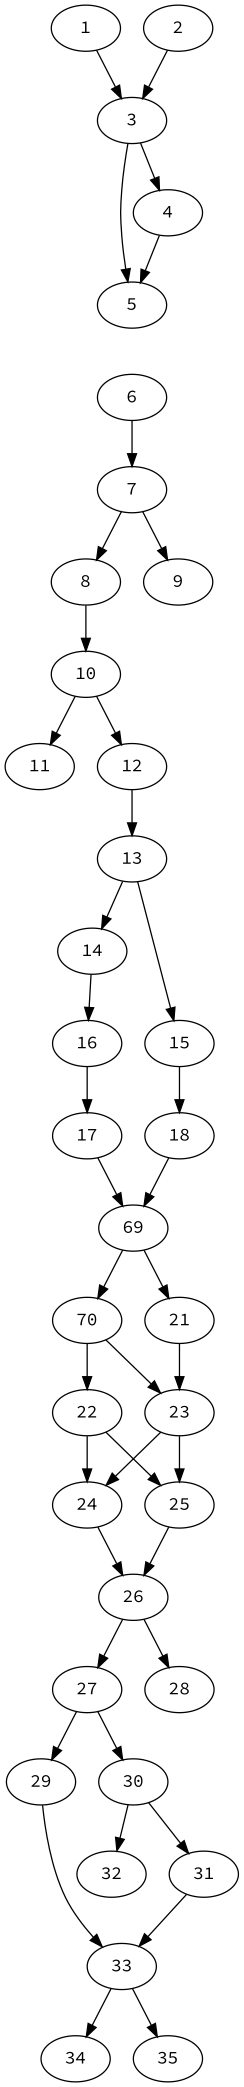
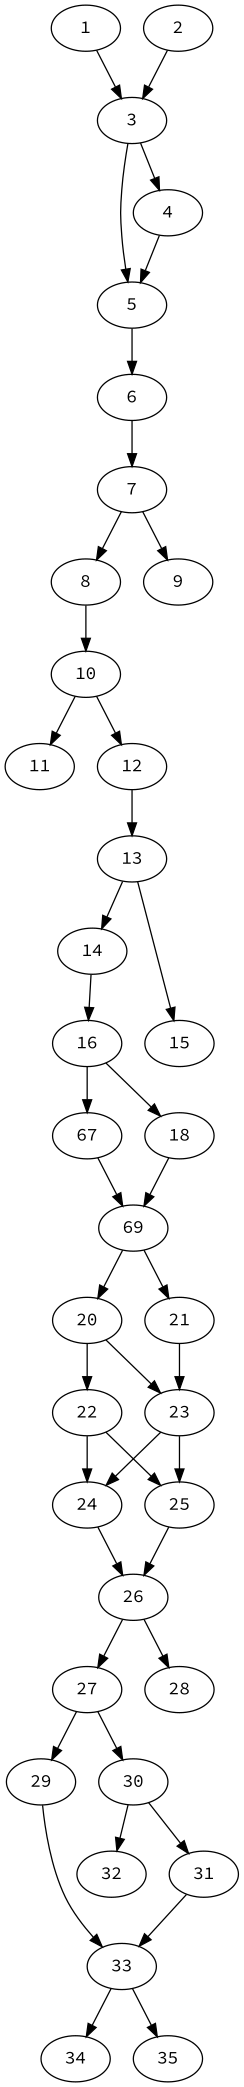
  digraph {
    fontname="Source Code Pro"
    node [alpha=0.01 fontname="Source Code Pro"]
    edge [fontname="Source Code Pro"]
    1 [alpha=0.06 expect_size=29436928]
    3 [alpha=0.16 expect_size=22632448]
    4 [alpha=0.14 expect_size=50045952]
    5 [alpha=0.04 expect_size=15631360]
    6 [alpha=0.07 expect_size=38074368]
    2 [alpha=0.06 expect_size=52124672]
    7 [alpha=0.06 expect_size=20129792]
    8 [alpha=0.05 expect_size=32869376]
    9 [alpha=0.17 expect_size=16321536]
    10 [alpha=0.08 expect_size=48347136]
    11 [alpha=0.18 expect_size=42513408]
    12 [alpha=0.07 expect_size=9319424]
    13 [alpha=0.10 expect_size=23214080]
    14 [alpha=0.03 expect_size=12628992]
    15 [alpha=0.05 expect_size=44481536]
    16 [alpha=0.07 expect_size=7332864]
-   17 [alpha=0.18 expect_size=22901760]
+   17 [alpha=0.18 expect_size=22901760 label=67]
    18 [expect_size=36891648]
    n19 [alpha=0.11 expect_size=48374784 label=69]
-   20 [expect_size=40696832 label=70]
+   20 [expect_size=40696832]
    21 [expect_size=11721728]
    22 [alpha=0.02 expect_size=6543360]
    23 [alpha=0.09 expect_size=23344128]
    24 [alpha=0.16 expect_size=47618048]
    25 [alpha=0.07 expect_size=7817216]
    26 [alpha=0.12 expect_size=19821568]
    27 [alpha=0.03 expect_size=35393536]
    28 [alpha=0.06 expect_size=30476288]
    29 [alpha=0.14 expect_size=33854464]
    30 [alpha=0.20 expect_size=11812864]
    33 [alpha=0.16 expect_size=20241408]
    31 [expect_size=13743104]
    32 [alpha=0.05 expect_size=16653312]
    34 [alpha=0.10 expect_size=41895936]
    35 [expect_size=32049152]
    1 -> 3
    3 -> 4
    3 -> 5
    4 -> 5
+   5 -> 6
    6 -> 7
    2 -> 3
    7 -> 8
    7 -> 9
    8 -> 10
    10 -> 11
    10 -> 12
    12 -> 13
    13 -> 14
    13 -> 15
    14 -> 16
    16 -> 17
-   15 -> 18
+   16 -> 18
    17 -> n19
    18 -> n19
    n19 -> 20
    n19 -> 21
    20 -> 22
    20 -> 23
    21 -> 23
    22 -> 24
    22 -> 25
    23 -> 24
    23 -> 25
    24 -> 26
    25 -> 26
    26 -> 27
    26 -> 28
    27 -> 29
    27 -> 30
    29 -> 33
    30 -> 31
    30 -> 32
    33 -> 34
    33 -> 35
    31 -> 33
  }
